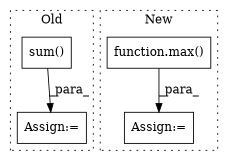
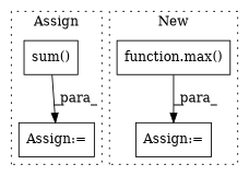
  digraph {
    node [a=75 l=3 shape=box]
    n1 [l=53 label="sum()" s=3452]
    n2 [a=68 label="Assign:=" s=3528]
    n3 [l="4,1" label="function.max()" s="3532,3593"]
    n4 [a=68 label="Assign:=" s=3529]
    subgraph cluster_1 {
-     label=Old
+     label=Assign
      style=dotted
      n1
      n2
    }
    subgraph cluster_2 {
      label=New
      style=dotted
      n3
      n4
    }
    n1 -> n2 [label=_para_]
    n3 -> n4 [label=_para_]
  }
